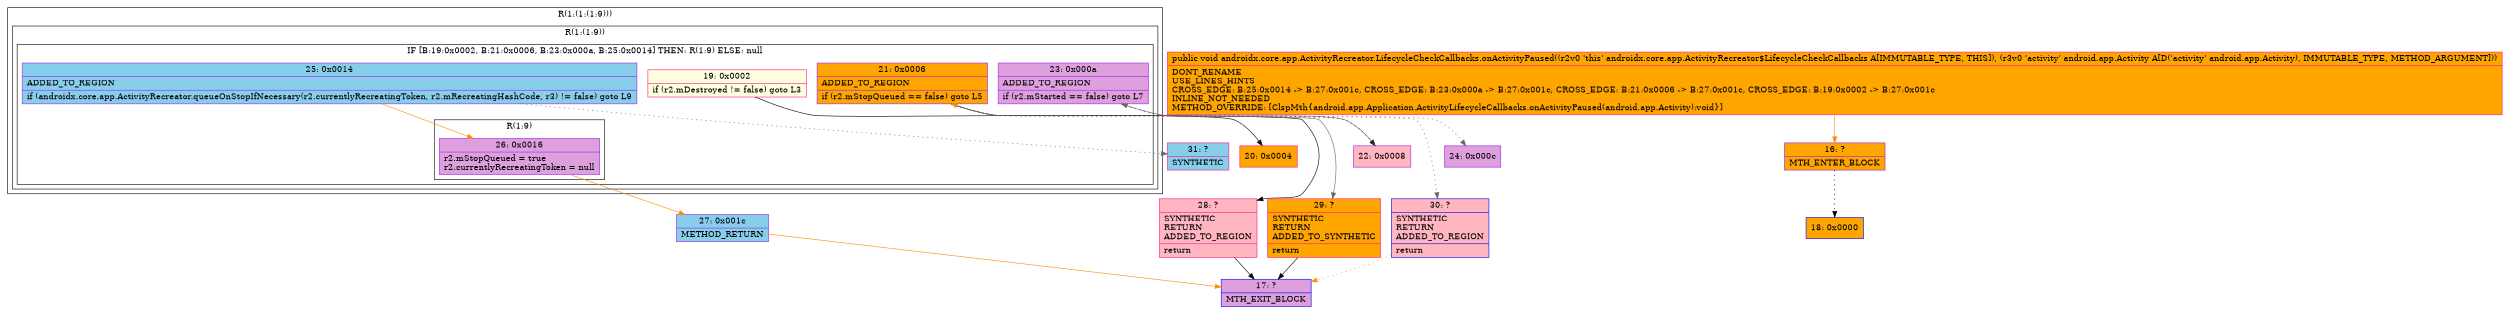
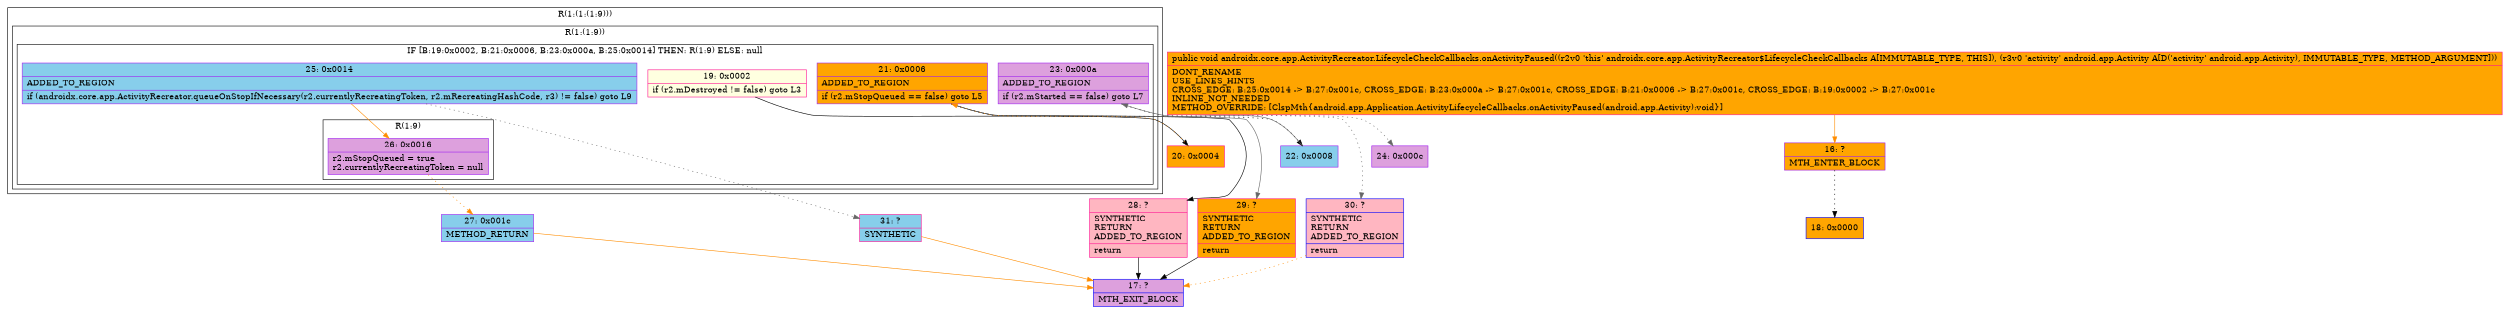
  digraph {
    node [color=purple fillcolor=orange shape=record style=filled]
    edge [color=darkorange style=solid]
    n1 [fillcolor=plum label="{26\:\ 0x0016|r2.mStopQueued = true\lr2.currentlyRecreatingToken = null\l}"]
    n2 [color=deeppink fillcolor=lightyellow label="{19\:\ 0x0002|if (r2.mDestroyed != false) goto L3\l}"]
    n3 [label="{21\:\ 0x0006|ADDED_TO_REGION\l|if (r2.mStopQueued == false) goto L5\l}"]
    n4 [fillcolor=plum label="{23\:\ 0x000a|ADDED_TO_REGION\l|if (r2.mStarted == false) goto L7\l}"]
    n5 [fillcolor=skyblue label="{25\:\ 0x0014|ADDED_TO_REGION\l|if (androidx.core.app.ActivityRecreator.queueOnStopIfNecessary(r2.currentlyRecreatingToken, r2.mRecreatingHashCode, r3) != false) goto L9\l}"]
    n6 [fillcolor=skyblue label="{27\:\ 0x001c|METHOD_RETURN\l}"]
    n7 [color=deeppink label="{20\:\ 0x0004}"]
    n8 [color=deeppink fillcolor=lightpink label="{28\:\ ?|SYNTHETIC\lRETURN\lADDED_TO_REGION\l|return\l}"]
-   n9 [fillcolor=lightpink label="{22\:\ 0x0008}"]
-   n10 [color=deeppink label="{29\:\ ?|SYNTHETIC\lRETURN\lADDED_TO_SYNTHETIC\l|return\l}"]
+   n9 [fillcolor=skyblue label="{22\:\ 0x0008}"]
+   n10 [color=deeppink label="{29\:\ ?|SYNTHETIC\lRETURN\lADDED_TO_REGION\l|return\l}"]
    n11 [fillcolor=plum label="{24\:\ 0x000c}"]
    n12 [color=blue fillcolor=lightpink label="{30\:\ ?|SYNTHETIC\lRETURN\lADDED_TO_REGION\l|return\l}"]
    n13 [color=deeppink fillcolor=skyblue label="{31\:\ ?|SYNTHETIC\l}"]
    n14 [color=blue fillcolor=plum label="{17\:\ ?|MTH_EXIT_BLOCK\l}"]
    n15 [label="{16\:\ ?|MTH_ENTER_BLOCK\l}"]
    n16 [color=blue label="{18\:\ 0x0000}"]
    n17 [color=deeppink label="{public void androidx.core.app.ActivityRecreator.LifecycleCheckCallbacks.onActivityPaused((r2v0 'this' androidx.core.app.ActivityRecreator$LifecycleCheckCallbacks A[IMMUTABLE_TYPE, THIS]), (r3v0 'activity' android.app.Activity A[D('activity' android.app.Activity), IMMUTABLE_TYPE, METHOD_ARGUMENT]))  | DONT_RENAME\lUSE_LINES_HINTS\lCROSS_EDGE: B:25:0x0014 \-\> B:27:0x001c, CROSS_EDGE: B:23:0x000a \-\> B:27:0x001c, CROSS_EDGE: B:21:0x0006 \-\> B:27:0x001c, CROSS_EDGE: B:19:0x0002 \-\> B:27:0x001c\lINLINE_NOT_NEEDED\lMETHOD_OVERRIDE: [ClspMth\{android.app.Application.ActivityLifecycleCallbacks.onActivityPaused(android.app.Activity):void\}]\l}"]
    subgraph cluster_1 {
      label="R(1:(1:(1:9)))"
      subgraph cluster_2 {
        label="R(1:(1:9))"
        subgraph cluster_3 {
          label="IF [B:19:0x0002, B:21:0x0006, B:23:0x000a, B:25:0x0014] THEN: R(1:9) ELSE: null"
          n2
          n3
          n4
          n5
          subgraph cluster_4 {
            label="R(1:9)"
            n1
          }
        }
      }
    }
-   n1 -> n6
+   n1 -> n6 [style=dotted]
    n2 -> n7 [color=black]
    n3 -> n8 [color=black]
    n3 -> n9 [color=black style=dotted]
    n3 -> n10 [color=gray40]
    n4 -> n11 [color=gray40 style=dotted]
    n4 -> n12 [color=gray40 style=dotted]
    n5 -> n1
    n5 -> n13 [color=gray40 style=dotted]
    n6 -> n14
    n7 -> n3 [style=dotted]
    n8 -> n14 [color=black]
    n9 -> n4 [color=gray40]
    n10 -> n14 [color=black]
    n12 -> n14 [style=dotted]
+   n13 -> n14
    n15 -> n16 [color=black style=dotted]
    n17 -> n15
  }
